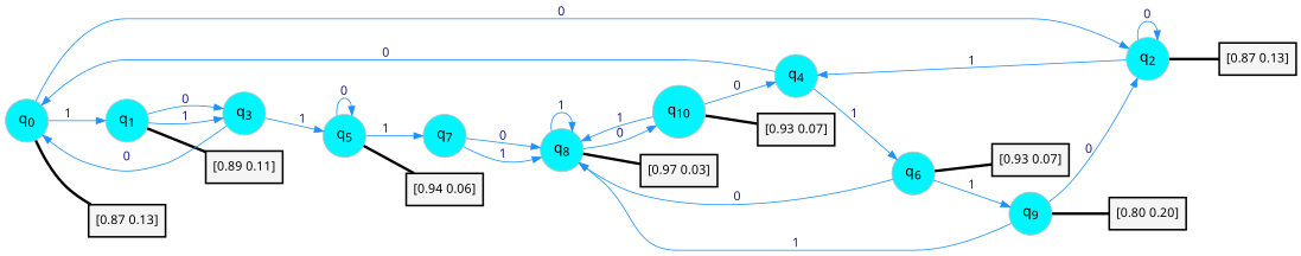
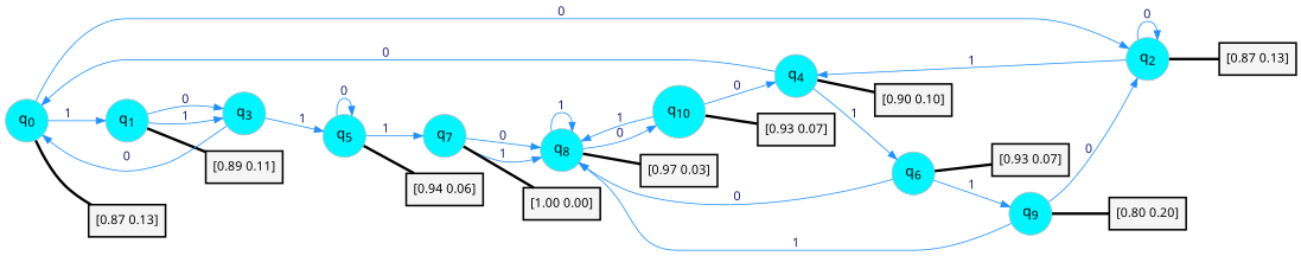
  digraph {
    fontname="Noto Sans"
    rankdir=LR
    node [color=gray fillcolor=turquoise1 fontcolor=black fontname="Noto Sans" fontsize=16 fontweight=bold shape=circle style=filled]
    edge [arrowsize=1 color=dodgerblue1 fontcolor=midnightblue fontname="Noto Sans" fontweight=bold penwidth=1 style=solid weight=20]
    n1 [label=<q<SUB>0</SUB>>]
    n2 [label=<q<SUB>1</SUB>>]
    n3 [label=<q<SUB>2</SUB>>]
    n4 [color=black fillcolor=whitesmoke fontsize=14 label="[0.87 0.13]" penwidth=2 shape=box]
    n5 [label=<q<SUB>3</SUB>>]
    n6 [color=black fillcolor=whitesmoke fontsize=14 label="[0.89 0.11]" penwidth=2 shape=box]
    n7 [label=<q<SUB>4</SUB>>]
    n8 [color=black fillcolor=whitesmoke fontsize=14 label="[0.87 0.13]" penwidth=2 shape=box]
    n9 [label=<q<SUB>5</SUB>>]
    n10 [label=<q<SUB>6</SUB>>]
+   n11 [color=black fillcolor=whitesmoke fontsize=14 label="[0.90 0.10]" penwidth=2 shape=box]
    n12 [label=<q<SUB>7</SUB>>]
    n13 [color=black fillcolor=whitesmoke fontsize=14 label="[0.94 0.06]" penwidth=2 shape=box]
    n14 [label=<q<SUB>8</SUB>>]
    n15 [label=<q<SUB>9</SUB>>]
    n16 [color=black fillcolor=whitesmoke fontsize=14 label="[0.93 0.07]" penwidth=2 shape=box]
+   n17 [color=black fillcolor=whitesmoke fontsize=14 label="[1.00 0.00]" penwidth=2 shape=box]
    n18 [label=<q<SUB>10</SUB>>]
    n19 [color=black fillcolor=whitesmoke fontsize=14 label="[0.97 0.03]" penwidth=2 shape=box]
    n20 [color=black fillcolor=whitesmoke fontsize=14 label="[0.80 0.20]" penwidth=2 shape=box]
    n21 [color=black fillcolor=whitesmoke fontsize=14 label="[0.93 0.07]" penwidth=2 shape=box]
    n1 -> n2 [label=1]
    n1 -> n3 [label=0]
    n1 -> n4 [arrowhead=none color=black penwidth=3]
    n2 -> n5 [label=0]
    n2 -> n5 [label=1]
    n2 -> n6 [arrowhead=none color=black penwidth=3]
    n3 -> n3 [label=0]
    n3 -> n7 [label=1]
    n3 -> n8 [arrowhead=none color=black penwidth=3]
    n5 -> n1 [label=0]
    n5 -> n9 [label=1]
    n7 -> n1 [label=0]
    n7 -> n10 [label=1]
+   n7 -> n11 [arrowhead=none color=black penwidth=3]
    n9 -> n9 [label=0]
    n9 -> n12 [label=1]
    n9 -> n13 [arrowhead=none color=black penwidth=3]
    n10 -> n14 [label=0]
    n10 -> n15 [label=1]
    n10 -> n16 [arrowhead=none color=black penwidth=3]
    n12 -> n14 [label=0]
    n12 -> n14 [label=1]
+   n12 -> n17 [arrowhead=none color=black penwidth=3]
    n14 -> n14 [label=1]
    n14 -> n18 [label=0]
    n14 -> n19 [arrowhead=none color=black penwidth=3]
    n15 -> n3 [label=0]
    n15 -> n14 [label=1]
    n15 -> n20 [arrowhead=none color=black penwidth=3]
    n18 -> n7 [label=0]
    n18 -> n14 [label=1]
    n18 -> n21 [arrowhead=none color=black penwidth=3]
  }
